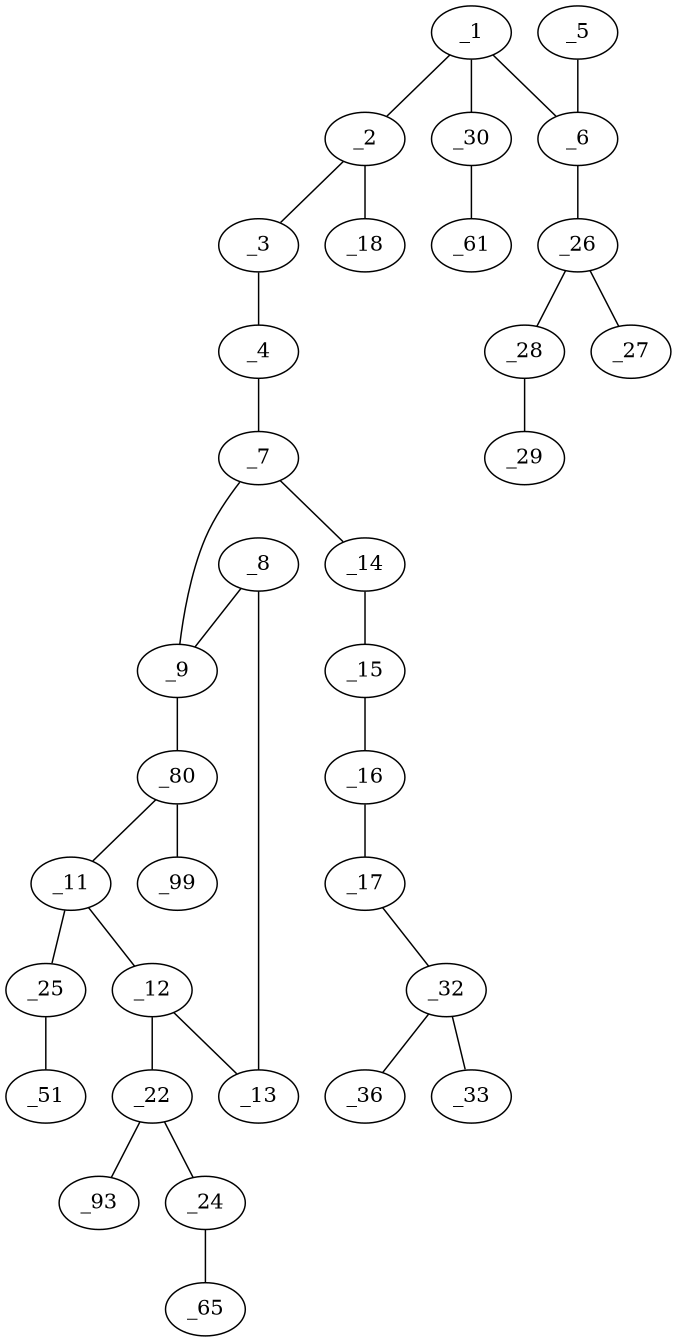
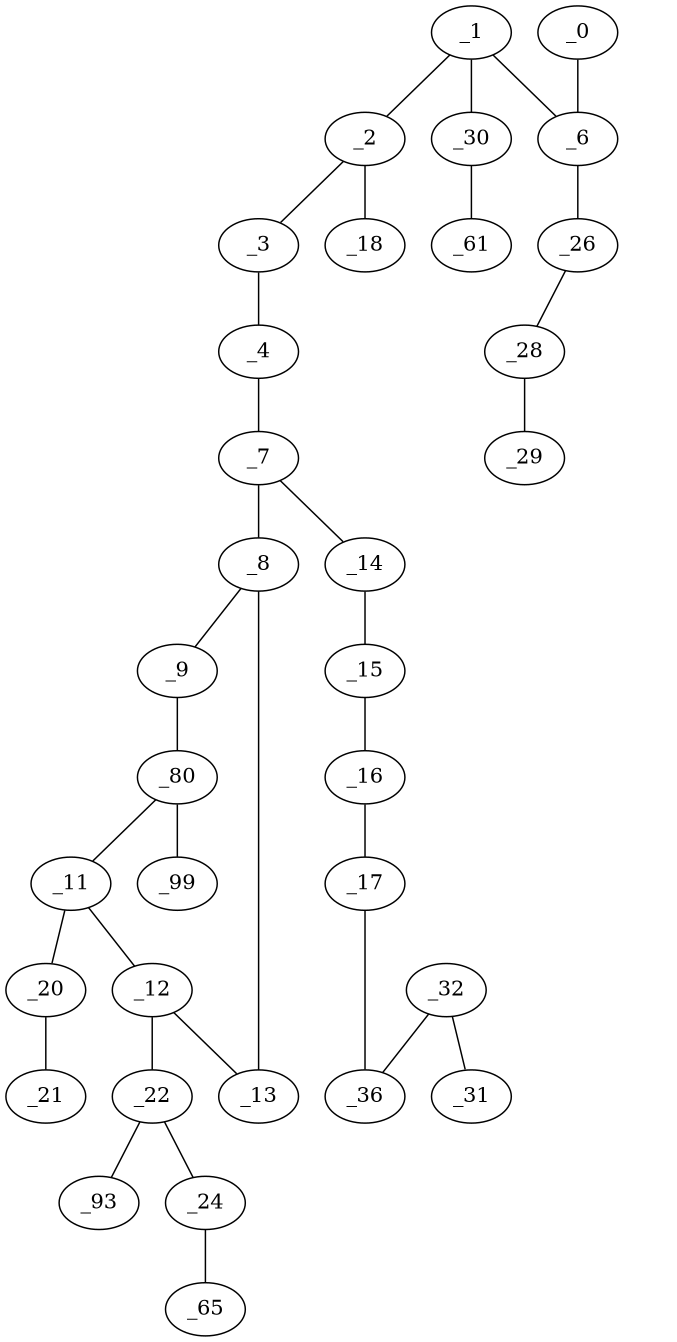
  graph {
    node [charge=0 chem=1 symbol="C  " x=6.3301 y=-3.25]
    edge [valence=1]
    _1 [x=5.4641]
    _2 [y=-2.75]
    _6 [x=4.5981 y=-2.75]
    _30 [chem=2 symbol="O  " x=5.4641 y=-4.25]
    _3 [y=-1.75]
    _18 [chem=7 symbol="Cl " x=7.1962]
    _26 [x=3.7321]
    n8 [label=_61 y=-4.75]
    _4 [x=5.4641 y=-1.25]
-   _27 [chem=2 symbol="O  " x=3.732 y=-4.25]
    _28 [chem=2 symbol="O  " x=2.866 y=-2.75]
    _7 [x=5.4641 y=-0.25]
-   _5 [x=4.5981 y=-1.75]
+   _5 [x=4.5981 y=-1.75 label=_0]
    _8 [y=0.25]
    _14 [x=4.5981 y=0.25]
    _9 [y=1.25]
    _13 [x=7.1962 y=-0.25]
    _15 [x=4.5981 y=1.25]
    _29 [x=2]
    n20 [label=_80 x=7.1962 y=1.75]
    _16 [x=3.7321 y=1.75]
    _11 [x=8.0622 y=1.25]
    n23 [chem=7 label=_99 symbol="Cl " x=7.1962 y=2.75]
    _12 [x=8.0622 y=0.25]
-   _20 [chem=2 symbol="O  " x=8.9282 y=1.75 label=_25]
+   _20 [chem=2 symbol="O  " x=8.9282 y=1.75]
    _22 [x=8.9282 y=-0.25]
-   _21 [x=8.9282 y=2.75 label=_51]
+   _21 [x=8.9282 y=2.75]
    n28 [chem=2 label=_93 symbol="O  " x=8.9282 y=-1.25]
    _24 [chem=2 symbol="O  " x=9.7942 y=0.25]
    n30 [label=_65 x=10.6603 y=-0.25]
    _17 [x=3.7321 y=2.75]
    _32 [x=2.866 y=3.25]
-   _33 [chem=2 symbol="O  " x=2 y=2.75]
+   _33 [chem=2 symbol="O  " x=2 y=2.75 label=_31]
    n34 [chem=2 label=_36 symbol="O  " x=2.8661 y=4.25]
    _1 -- _2
    _1 -- _6 [valence=2]
    _1 -- _30
    _2 -- _3 [valence=2]
    _2 -- _18
    _6 -- _26
    _30 -- n8
    _3 -- _4
-   _26 -- _27 [valence=2]
    _26 -- _28
    _4 -- _7
    _28 -- _29
-   _7 -- _9
+   _7 -- _8
    _7 -- _14 [valence=2]
    _5 -- _6
    _8 -- _9
    _8 -- _13 [valence=2]
    _14 -- _15
    _9 -- n20 [valence=2]
    _15 -- _16
    n20 -- _11
    n20 -- n23
    _16 -- _17
    _11 -- _12 [valence=2]
    _11 -- _20
    _12 -- _13
    _12 -- _22
    _20 -- _21
    _22 -- n28 [valence=2]
    _22 -- _24
    _24 -- n30
-   _17 -- _32
+   _17 -- n34
    _32 -- _33 [valence=2]
    _32 -- n34
  }
